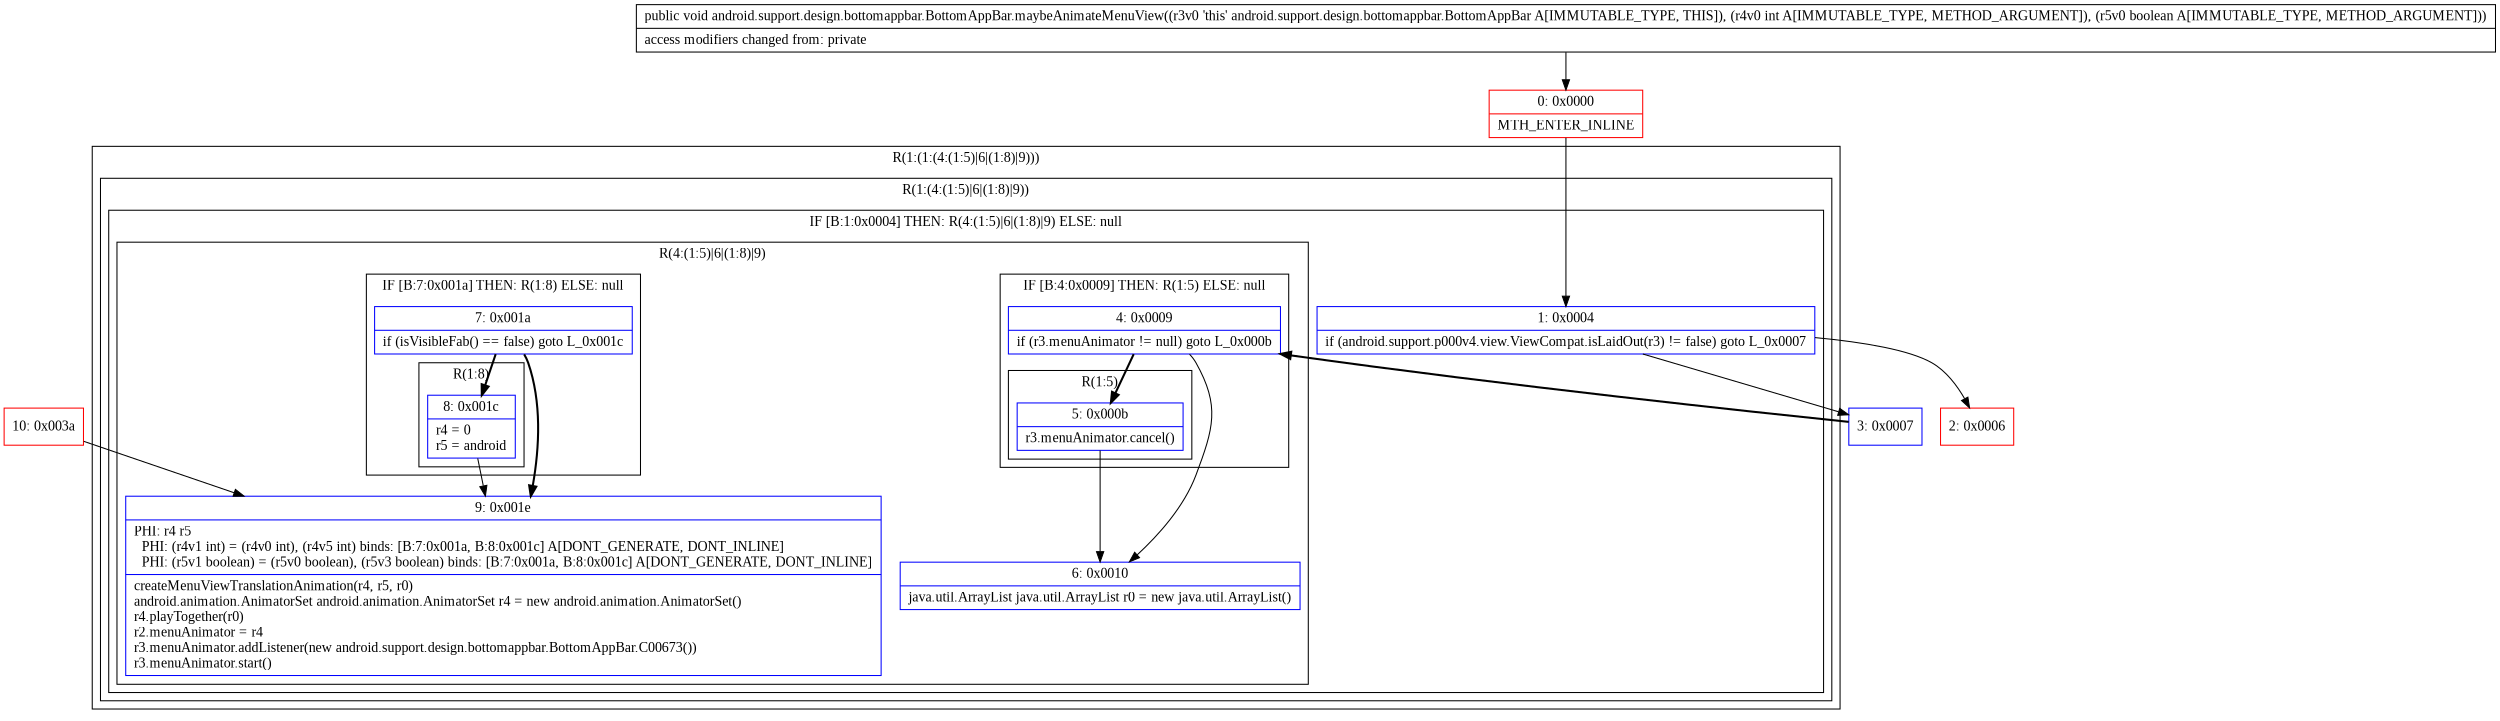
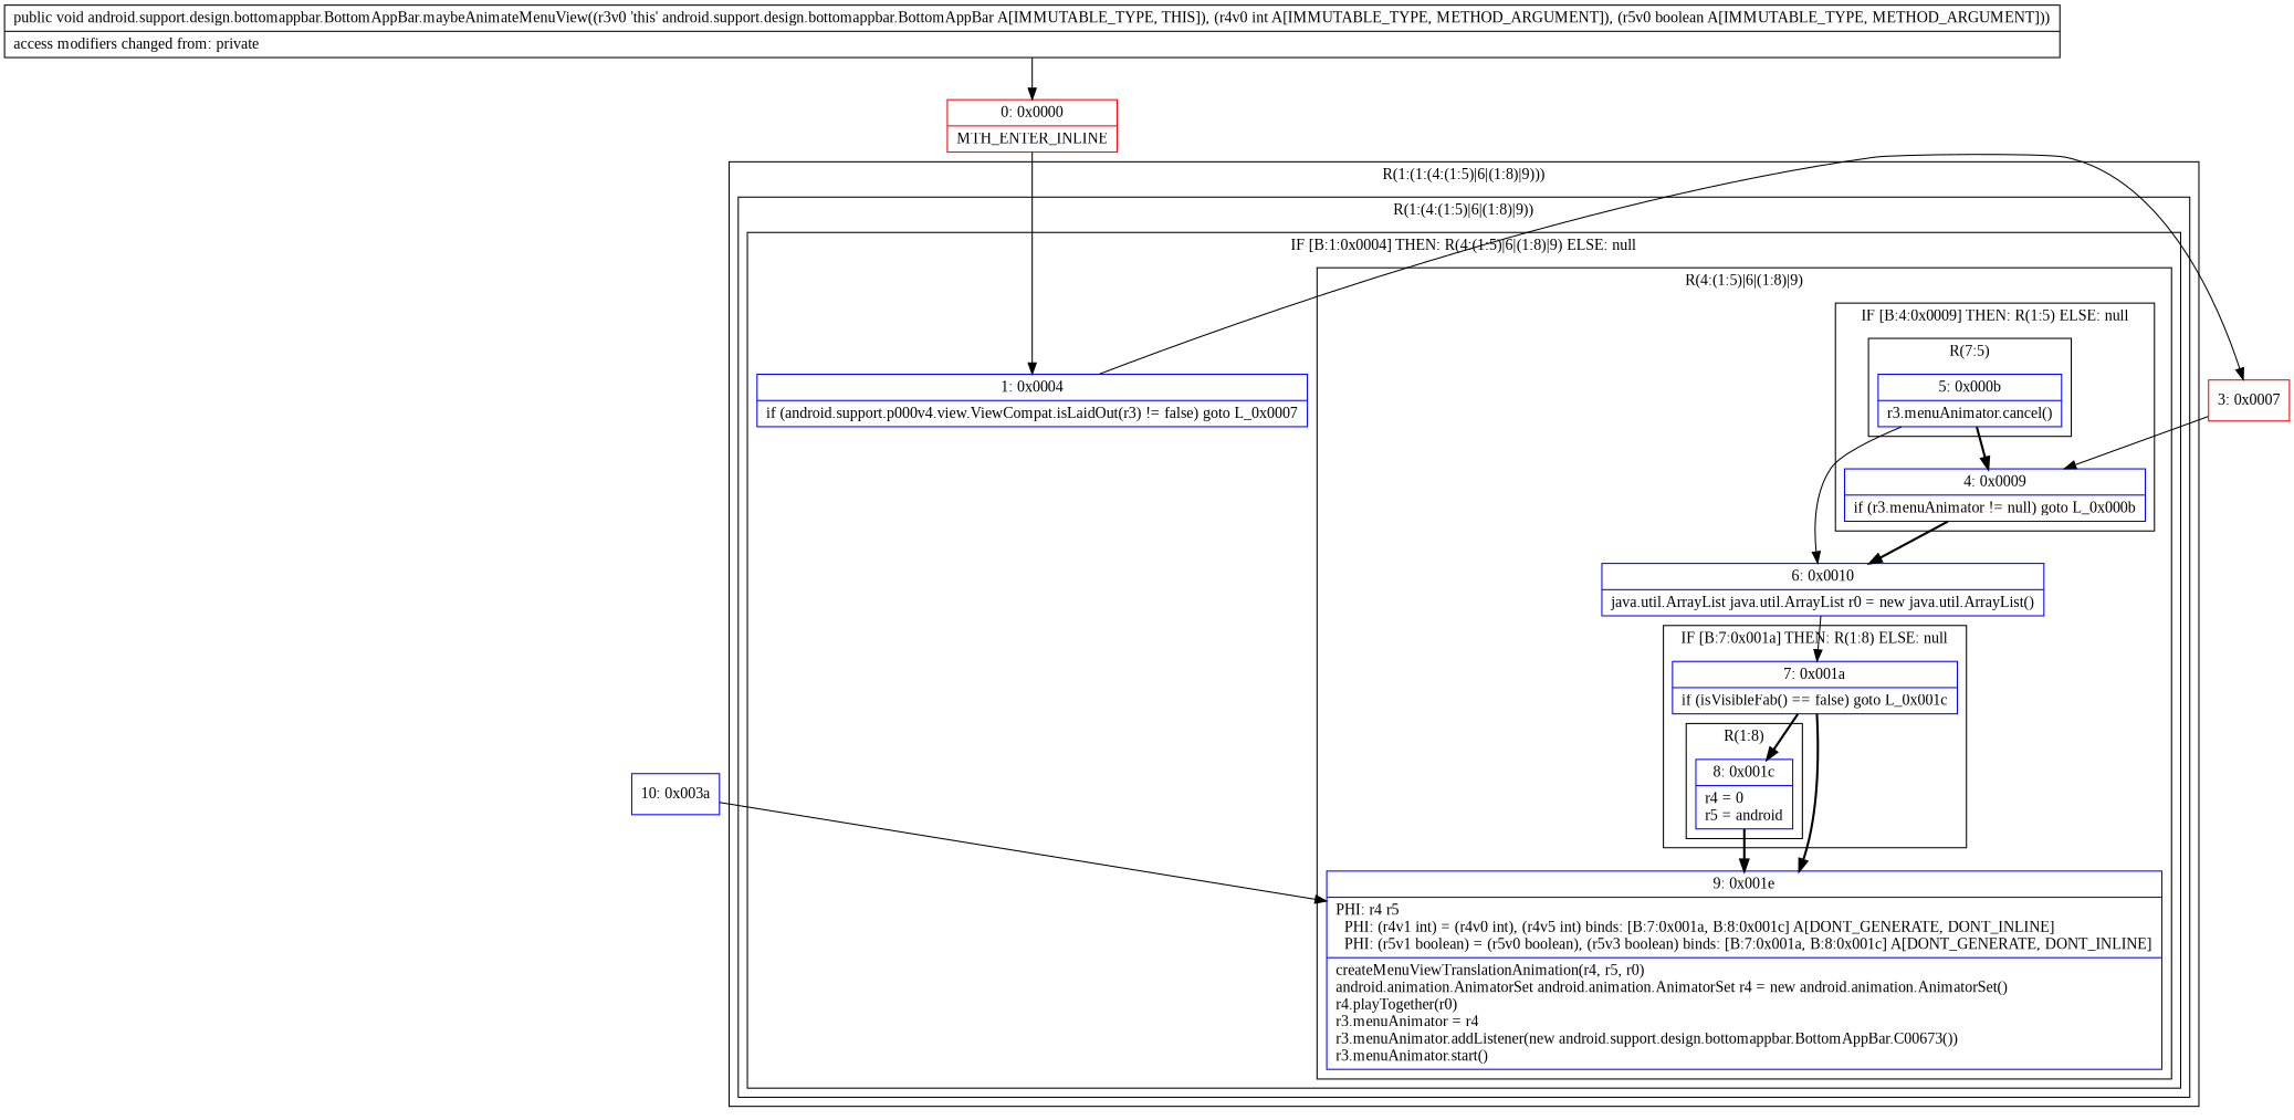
  digraph {
    fontname="Liberation Serif"
    node [color=blue fontname="Liberation Serif" shape=record]
    edge [fontname="Liberation Serif" style=solid]
    n1 [label="{5\:\ 0x000b|r3.menuAnimator.cancel()\l}"]
    n2 [label="{4\:\ 0x0009|if (r3.menuAnimator != null) goto L_0x000b\l}"]
    n3 [label="{8\:\ 0x001c|r4 = 0\lr5 = android\l}"]
    n4 [label="{7\:\ 0x001a|if (isVisibleFab() == false) goto L_0x001c\l}"]
    n5 [label="{6\:\ 0x0010|java.util.ArrayList java.util.ArrayList r0 = new java.util.ArrayList()\l}"]
-   n6 [label="{9\:\ 0x001e|PHI: r4 r5 \l  PHI: (r4v1 int) = (r4v0 int), (r4v5 int) binds: [B:7:0x001a, B:8:0x001c] A[DONT_GENERATE, DONT_INLINE]\l  PHI: (r5v1 boolean) = (r5v0 boolean), (r5v3 boolean) binds: [B:7:0x001a, B:8:0x001c] A[DONT_GENERATE, DONT_INLINE]\l|createMenuViewTranslationAnimation(r4, r5, r0)\landroid.animation.AnimatorSet android.animation.AnimatorSet r4 = new android.animation.AnimatorSet()\lr4.playTogether(r0)\lr2.menuAnimator = r4\lr3.menuAnimator.addListener(new android.support.design.bottomappbar.BottomAppBar.C00673())\lr3.menuAnimator.start()\l}"]
+   n6 [label="{9\:\ 0x001e|PHI: r4 r5 \l  PHI: (r4v1 int) = (r4v0 int), (r4v5 int) binds: [B:7:0x001a, B:8:0x001c] A[DONT_GENERATE, DONT_INLINE]\l  PHI: (r5v1 boolean) = (r5v0 boolean), (r5v3 boolean) binds: [B:7:0x001a, B:8:0x001c] A[DONT_GENERATE, DONT_INLINE]\l|createMenuViewTranslationAnimation(r4, r5, r0)\landroid.animation.AnimatorSet android.animation.AnimatorSet r4 = new android.animation.AnimatorSet()\lr4.playTogether(r0)\lr3.menuAnimator = r4\lr3.menuAnimator.addListener(new android.support.design.bottomappbar.BottomAppBar.C00673())\lr3.menuAnimator.start()\l}"]
    n7 [label="{1\:\ 0x0004|if (android.support.p000v4.view.ViewCompat.isLaidOut(r3) != false) goto L_0x0007\l}"]
-   n8 [color=red label="{2\:\ 0x0006}"]
-   n9 [label="{3\:\ 0x0007}"]
-   n10 [color=red label="{10\:\ 0x003a}"]
+   n9 [color=red label="{3\:\ 0x0007}"]
+   n10 [label="{10\:\ 0x003a}"]
    n11 [color=red label="{0\:\ 0x0000|MTH_ENTER_INLINE\l}"]
    n12 [label="{public void android.support.design.bottomappbar.BottomAppBar.maybeAnimateMenuView((r3v0 'this' android.support.design.bottomappbar.BottomAppBar A[IMMUTABLE_TYPE, THIS]), (r4v0 int A[IMMUTABLE_TYPE, METHOD_ARGUMENT]), (r5v0 boolean A[IMMUTABLE_TYPE, METHOD_ARGUMENT]))  | access modifiers changed from: private\l}" color=""]
    subgraph cluster_1 {
      label="R(1:(1:(4:(1:5)|6|(1:8)|9)))"
      subgraph cluster_2 {
        label="R(1:(4:(1:5)|6|(1:8)|9))"
        subgraph cluster_3 {
          label="IF [B:1:0x0004] THEN: R(4:(1:5)|6|(1:8)|9) ELSE: null"
          n7
          subgraph cluster_4 {
            label="R(4:(1:5)|6|(1:8)|9)"
            n5
            n6
            subgraph cluster_5 {
              label="IF [B:4:0x0009] THEN: R(1:5) ELSE: null"
              n2
              subgraph cluster_6 {
-               label="R(1:5)"
+               label="R(7:5)"
                n1
              }
            }
            subgraph cluster_7 {
              label="IF [B:7:0x001a] THEN: R(1:8) ELSE: null"
              n4
              subgraph cluster_8 {
                label="R(1:8)"
                n3
              }
            }
          }
        }
      }
    }
    n1 -> n5
-   n2 -> n1 [style=bold]
-   n2 -> n5
-   n3 -> n6
+   n1 -> n2 [style=bold]
+   n2 -> n5 [style=bold]
+   n3 -> n6 [style=bold]
    n4 -> n3 [style=bold]
    n4 -> n6 [style=bold]
-   n7 -> n8
+   n5 -> n4
    n7 -> n9
-   n9 -> n2 [style=bold]
+   n9 -> n2
    n10 -> n6
    n11 -> n7
    n12 -> n11
  }
